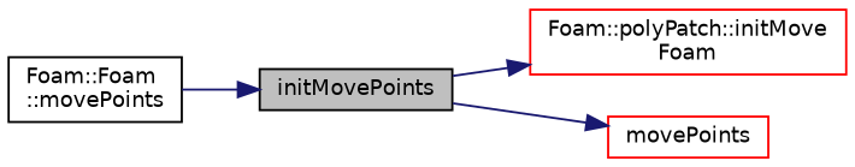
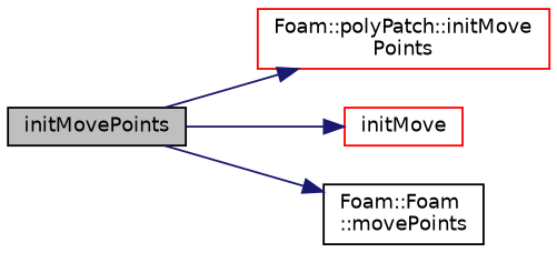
  digraph {
    rankdir=LR
    node [color=black fontname=Helvetica fontsize=10 shape=record]
    edge [color=midnightblue fontname=Helvetica fontsize=10 labelfontname=Helvetica labelfontsize=10 style=solid]
    n1 [fillcolor=grey75 fontcolor=black height=0.2 label=initMovePoints style=filled width=0.4]
-   n2 [color=red height=0.2 label="Foam::polyPatch::initMove\lFoam" width=0.4]
-   n3 [color=red height=0.2 label=movePoints width=0.4]
+   n2 [color=red height=0.2 label="Foam::polyPatch::initMove\lPoints" width=0.4]
+   n3 [color=red height=0.2 label=initMove width=0.4]
    n4 [height=0.2 label="Foam::Foam\l::movePoints" width=0.4]
    n1 -> n2
    n1 -> n3
-   n4 -> n1
+   n1 -> n4
  }
